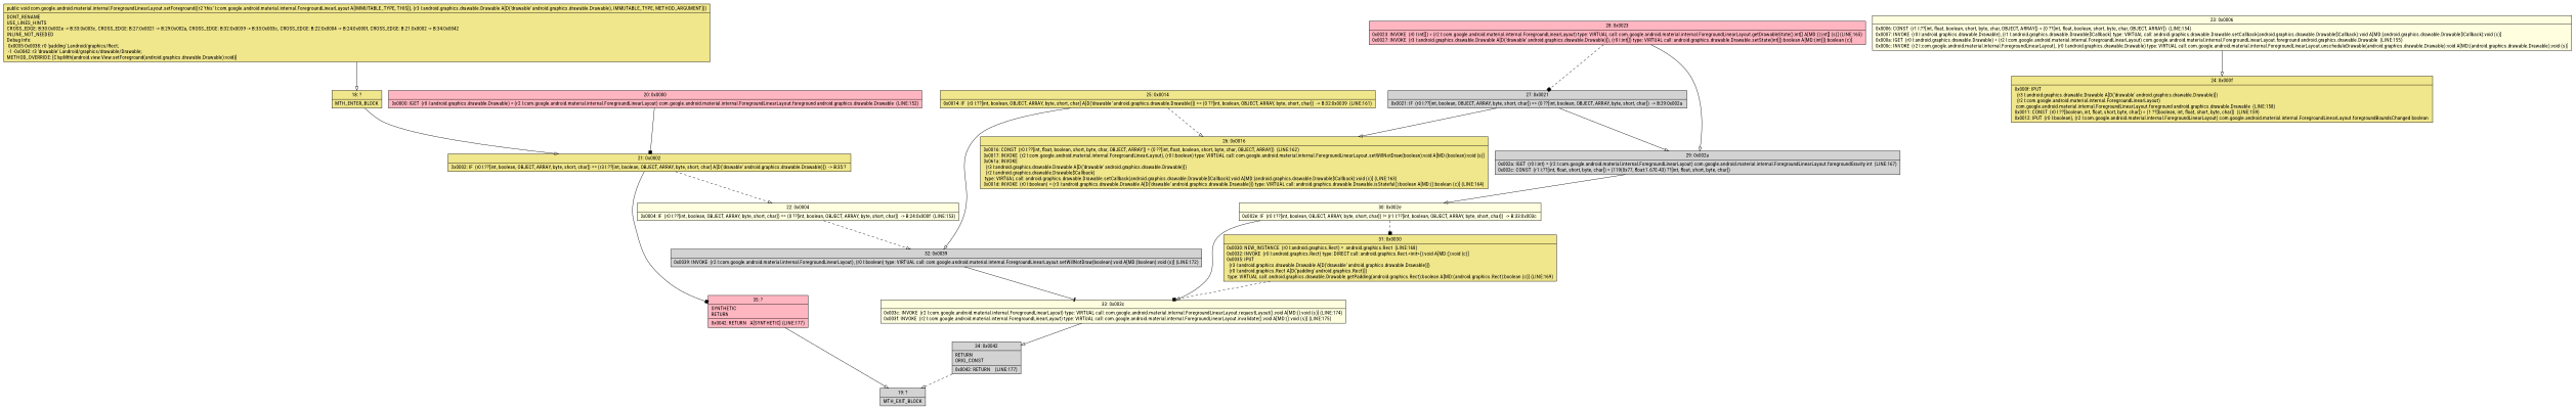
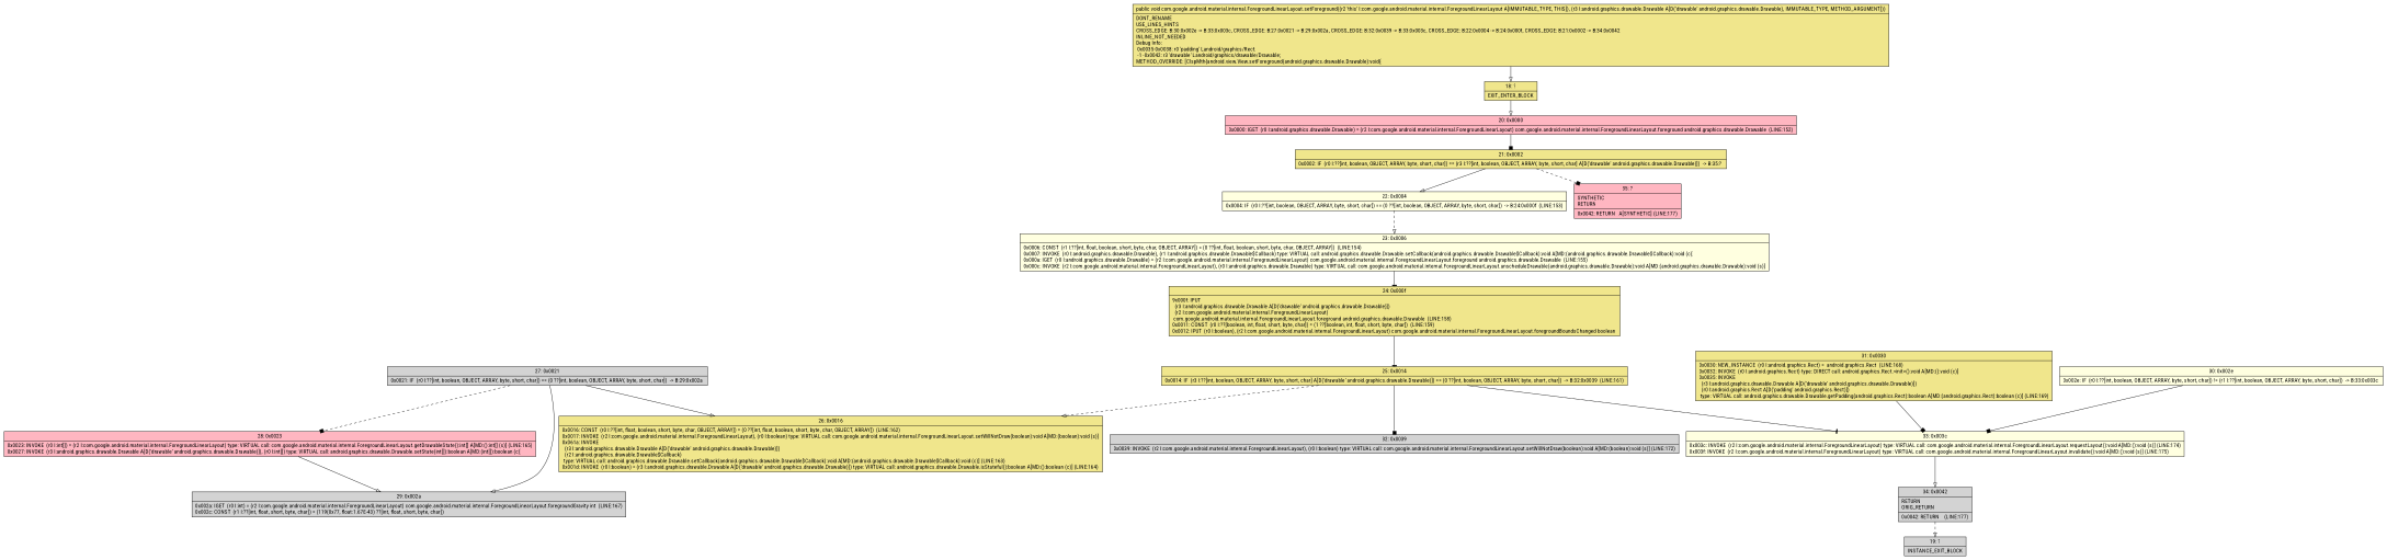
  digraph {
    fontname="Roboto Condensed"
    node [fillcolor=khaki fontname="Roboto Condensed" shape=record style=filled]
    edge [arrowhead=onormal fontname="Roboto Condensed"]
-   n1 [label="{18\:\ ?|MTH_ENTER_BLOCK\l}"]
+   n1 [label="{18\:\ ?|EXIT_ENTER_BLOCK\l}"]
    n2 [fillcolor=lightpink label="{20\:\ 0x0000|0x0000: IGET  (r0 I:android.graphics.drawable.Drawable) = (r2 I:com.google.android.material.internal.ForegroundLinearLayout) com.google.android.material.internal.ForegroundLinearLayout.foreground android.graphics.drawable.Drawable  (LINE:152)\l}"]
    n3 [label="{21\:\ 0x0002|0x0002: IF  (r0 I:??[int, boolean, OBJECT, ARRAY, byte, short, char]) == (r3 I:??[int, boolean, OBJECT, ARRAY, byte, short, char] A[D('drawable' android.graphics.drawable.Drawable)])  \-\> B:35:? \l}"]
    n4 [fillcolor=lightyellow label="{22\:\ 0x0004|0x0004: IF  (r0 I:??[int, boolean, OBJECT, ARRAY, byte, short, char]) == (0 ??[int, boolean, OBJECT, ARRAY, byte, short, char])  \-\> B:24:0x000f  (LINE:153)\l}"]
    n5 [fillcolor=lightpink label="{35\:\ ?|SYNTHETIC\lRETURN\l|0x0042: RETURN   A[SYNTHETIC] (LINE:177)\l}"]
    n6 [fillcolor=lightyellow label="{23\:\ 0x0006|0x0006: CONST  (r1 I:??[int, float, boolean, short, byte, char, OBJECT, ARRAY]) = (0 ??[int, float, boolean, short, byte, char, OBJECT, ARRAY])  (LINE:154)\l0x0007: INVOKE  (r0 I:android.graphics.drawable.Drawable), (r1 I:android.graphics.drawable.Drawable$Callback) type: VIRTUAL call: android.graphics.drawable.Drawable.setCallback(android.graphics.drawable.Drawable$Callback):void A[MD:(android.graphics.drawable.Drawable$Callback):void (c)]\l0x000a: IGET  (r0 I:android.graphics.drawable.Drawable) = (r2 I:com.google.android.material.internal.ForegroundLinearLayout) com.google.android.material.internal.ForegroundLinearLayout.foreground android.graphics.drawable.Drawable  (LINE:155)\l0x000c: INVOKE  (r2 I:com.google.android.material.internal.ForegroundLinearLayout), (r0 I:android.graphics.drawable.Drawable) type: VIRTUAL call: com.google.android.material.internal.ForegroundLinearLayout.unscheduleDrawable(android.graphics.drawable.Drawable):void A[MD:(android.graphics.drawable.Drawable):void (s)]\l}"]
-   n7 [fillcolor=lightgrey label="{19\:\ ?|MTH_EXIT_BLOCK\l}"]
-   n8 [label="{24\:\ 0x000f|0x000f: IPUT  \l  (r3 I:android.graphics.drawable.Drawable A[D('drawable' android.graphics.drawable.Drawable)])\l  (r2 I:com.google.android.material.internal.ForegroundLinearLayout)\l com.google.android.material.internal.ForegroundLinearLayout.foreground android.graphics.drawable.Drawable  (LINE:158)\l0x0011: CONST  (r0 I:??[boolean, int, float, short, byte, char]) = (1 ??[boolean, int, float, short, byte, char])  (LINE:159)\l0x0012: IPUT  (r0 I:boolean), (r2 I:com.google.android.material.internal.ForegroundLinearLayout) com.google.android.material.internal.ForegroundLinearLayout.foregroundBoundsChanged boolean \l}"]
+   n7 [fillcolor=lightgrey label="{19\:\ ?|INSTANCE_EXIT_BLOCK\l}"]
+   n8 [label="{24\:\ 0x000f|9x000f: IPUT  \l  (r3 I:android.graphics.drawable.Drawable A[D('drawable' android.graphics.drawable.Drawable)])\l  (r2 I:com.google.android.material.internal.ForegroundLinearLayout)\l com.google.android.material.internal.ForegroundLinearLayout.foreground android.graphics.drawable.Drawable  (LINE:158)\l0x0011: CONST  (r0 I:??[boolean, int, float, short, byte, char]) = (1 ??[boolean, int, float, short, byte, char])  (LINE:159)\l0x0012: IPUT  (r0 I:boolean), (r2 I:com.google.android.material.internal.ForegroundLinearLayout) com.google.android.material.internal.ForegroundLinearLayout.foregroundBoundsChanged boolean \l}"]
    n9 [label="{25\:\ 0x0014|0x0014: IF  (r3 I:??[int, boolean, OBJECT, ARRAY, byte, short, char] A[D('drawable' android.graphics.drawable.Drawable)]) == (0 ??[int, boolean, OBJECT, ARRAY, byte, short, char])  \-\> B:32:0x0039  (LINE:161)\l}"]
    n10 [label="{26\:\ 0x0016|0x0016: CONST  (r0 I:??[int, float, boolean, short, byte, char, OBJECT, ARRAY]) = (0 ??[int, float, boolean, short, byte, char, OBJECT, ARRAY])  (LINE:162)\l0x0017: INVOKE  (r2 I:com.google.android.material.internal.ForegroundLinearLayout), (r0 I:boolean) type: VIRTUAL call: com.google.android.material.internal.ForegroundLinearLayout.setWillNotDraw(boolean):void A[MD:(boolean):void (s)]\l0x061a: INVOKE  \l  (r3 I:android.graphics.drawable.Drawable A[D('drawable' android.graphics.drawable.Drawable)])\l  (r2 I:android.graphics.drawable.Drawable$Callback)\l type: VIRTUAL call: android.graphics.drawable.Drawable.setCallback(android.graphics.drawable.Drawable$Callback):void A[MD:(android.graphics.drawable.Drawable$Callback):void (c)] (LINE:163)\l0x001d: INVOKE  (r0 I:boolean) = (r3 I:android.graphics.drawable.Drawable A[D('drawable' android.graphics.drawable.Drawable)]) type: VIRTUAL call: android.graphics.drawable.Drawable.isStateful():boolean A[MD:():boolean (c)] (LINE:164)\l}"]
    n11 [fillcolor=lightgrey label="{32\:\ 0x0039|0x0039: INVOKE  (r2 I:com.google.android.material.internal.ForegroundLinearLayout), (r0 I:boolean) type: VIRTUAL call: com.google.android.material.internal.ForegroundLinearLayout.setWillNotDraw(boolean):void A[MD:(boolean):void (s)] (LINE:172)\l}"]
    n12 [fillcolor=lightyellow label="{33\:\ 0x003c|0x003c: INVOKE  (r2 I:com.google.android.material.internal.ForegroundLinearLayout) type: VIRTUAL call: com.google.android.material.internal.ForegroundLinearLayout.requestLayout():void A[MD:():void (s)] (LINE:174)\l0x003f: INVOKE  (r2 I:com.google.android.material.internal.ForegroundLinearLayout) type: VIRTUAL call: com.google.android.material.internal.ForegroundLinearLayout.invalidate():void A[MD:():void (s)] (LINE:175)\l}"]
    n13 [fillcolor=lightgrey label="{27\:\ 0x0021|0x0021: IF  (r0 I:??[int, boolean, OBJECT, ARRAY, byte, short, char]) == (0 ??[int, boolean, OBJECT, ARRAY, byte, short, char])  \-\> B:29:0x002a \l}"]
    n14 [fillcolor=lightpink label="{28\:\ 0x0023|0x0023: INVOKE  (r0 I:int[]) = (r2 I:com.google.android.material.internal.ForegroundLinearLayout) type: VIRTUAL call: com.google.android.material.internal.ForegroundLinearLayout.getDrawableState():int[] A[MD:():int[] (s)] (LINE:165)\l0x0027: INVOKE  (r3 I:android.graphics.drawable.Drawable A[D('drawable' android.graphics.drawable.Drawable)]), (r0 I:int[]) type: VIRTUAL call: android.graphics.drawable.Drawable.setState(int[]):boolean A[MD:(int[]):boolean (c)]\l}"]
    n15 [fillcolor=lightgrey label="{29\:\ 0x002a|0x002a: IGET  (r0 I:int) = (r2 I:com.google.android.material.internal.ForegroundLinearLayout) com.google.android.material.internal.ForegroundLinearLayout.foregroundGravity int  (LINE:167)\l0x002c: CONST  (r1 I:??[int, float, short, byte, char]) = (119(0x77, float:1.67E\-43) ??[int, float, short, byte, char]) \l}"]
    n16 [fillcolor=lightyellow label="{30\:\ 0x002e|0x002e: IF  (r0 I:??[int, boolean, OBJECT, ARRAY, byte, short, char]) != (r1 I:??[int, boolean, OBJECT, ARRAY, byte, short, char])  \-\> B:33:0x003c \l}"]
-   n17 [label="{31\:\ 0x0030|0x0030: NEW_INSTANCE  (r0 I:android.graphics.Rect) =  android.graphics.Rect  (LINE:168)\l0x0032: INVOKE  (r0 I:android.graphics.Rect) type: DIRECT call: android.graphics.Rect.\<init\>():void A[MD:():void (c)]\l0x0035: IPUT  \l  (r3 I:android.graphics.drawable.Drawable A[D('drawable' android.graphics.drawable.Drawable)])\l  (r0 I:android.graphics.Rect A[D('padding' android.graphics.Rect)])\l type: VIRTUAL call: android.graphics.drawable.Drawable.getPadding(android.graphics.Rect):boolean A[MD:(android.graphics.Rect):boolean (c)] (LINE:169)\l}"]
-   n18 [fillcolor=lightgrey label="{34\:\ 0x0042|RETURN\lORIG_CONST\l|0x0042: RETURN    (LINE:177)\l}"]
+   n17 [label="{31\:\ 0x0030|0x0030: NEW_INSTANCE  (r0 I:android.graphics.Rect) =  android.graphics.Rect  (LINE:168)\l0x0032: INVOKE  (r0 I:android.graphics.Rect) type: DIRECT call: android.graphics.Rect.\<init\>():void A[MD:():void (c)]\l0x0035: INVOKE  \l  (r3 I:android.graphics.drawable.Drawable A[D('drawable' android.graphics.drawable.Drawable)])\l  (r0 I:android.graphics.Rect A[D('padding' android.graphics.Rect)])\l type: VIRTUAL call: android.graphics.drawable.Drawable.getPadding(android.graphics.Rect):boolean A[MD:(android.graphics.Rect):boolean (c)] (LINE:169)\l}"]
+   n18 [fillcolor=lightgrey label="{34\:\ 0x0042|RETURN\lORIG_RETURN\l|0x0042: RETURN    (LINE:177)\l}"]
    n19 [label="{public void com.google.android.material.internal.ForegroundLinearLayout.setForeground((r2 'this' I:com.google.android.material.internal.ForegroundLinearLayout A[IMMUTABLE_TYPE, THIS]), (r3 I:android.graphics.drawable.Drawable A[D('drawable' android.graphics.drawable.Drawable), IMMUTABLE_TYPE, METHOD_ARGUMENT]))  | DONT_RENAME\lUSE_LINES_HINTS\lCROSS_EDGE: B:30:0x002e \-\> B:33:0x003c, CROSS_EDGE: B:27:0x0021 \-\> B:29:0x002a, CROSS_EDGE: B:32:0x0039 \-\> B:33:0x003c, CROSS_EDGE: B:22:0x0004 \-\> B:24:0x000f, CROSS_EDGE: B:21:0x0002 \-\> B:34:0x0042\lINLINE_NOT_NEEDED\lDebug Info:\l  0x0035\-0x0038: r0 'padding' Landroid\/graphics\/Rect;\l  \-1 \-0x0042: r3 'drawable' Landroid\/graphics\/drawable\/Drawable;\lMETHOD_OVERRIDE: [ClspMth\{android.view.View.setForeground(android.graphics.drawable.Drawable):void\}]\l}"]
-   n1 -> n3
+   n1 -> n2
    n2 -> n3 [arrowhead=box]
-   n3 -> n4 [style=dashed]
-   n3 -> n5 [arrowhead=box]
-   n4 -> n11 [style=dashed]
-   n5 -> n7
-   n6 -> n8
+   n3 -> n4 [style=solid]
+   n3 -> n5 [arrowhead=box style=dashed]
+   n4 -> n6 [style=dashed]
+   n6 -> n8 [arrowhead=tee]
+   n8 -> n9 [arrowhead=tee]
    n9 -> n10 [style=dashed]
-   n9 -> n11
-   n11 -> n12 [arrowhead=tee]
+   n9 -> n11 [arrowhead=box]
+   n9 -> n12 [arrowhead=tee]
    n12 -> n18
    n13 -> n10
-   n14 -> n13 [arrowhead=box style=dashed]
+   n13 -> n14 [arrowhead=box style=dashed]
    n13 -> n15
    n14 -> n15
-   n15 -> n16
-   n16 -> n12
-   n16 -> n17 [arrowhead=box style=dashed]
-   n17 -> n12 [arrowhead=box style=dashed]
+   n16 -> n12 [arrowhead=box]
+   n17 -> n12 [arrowhead=box]
    n18 -> n7 [style=dashed]
    n19 -> n1
  }
